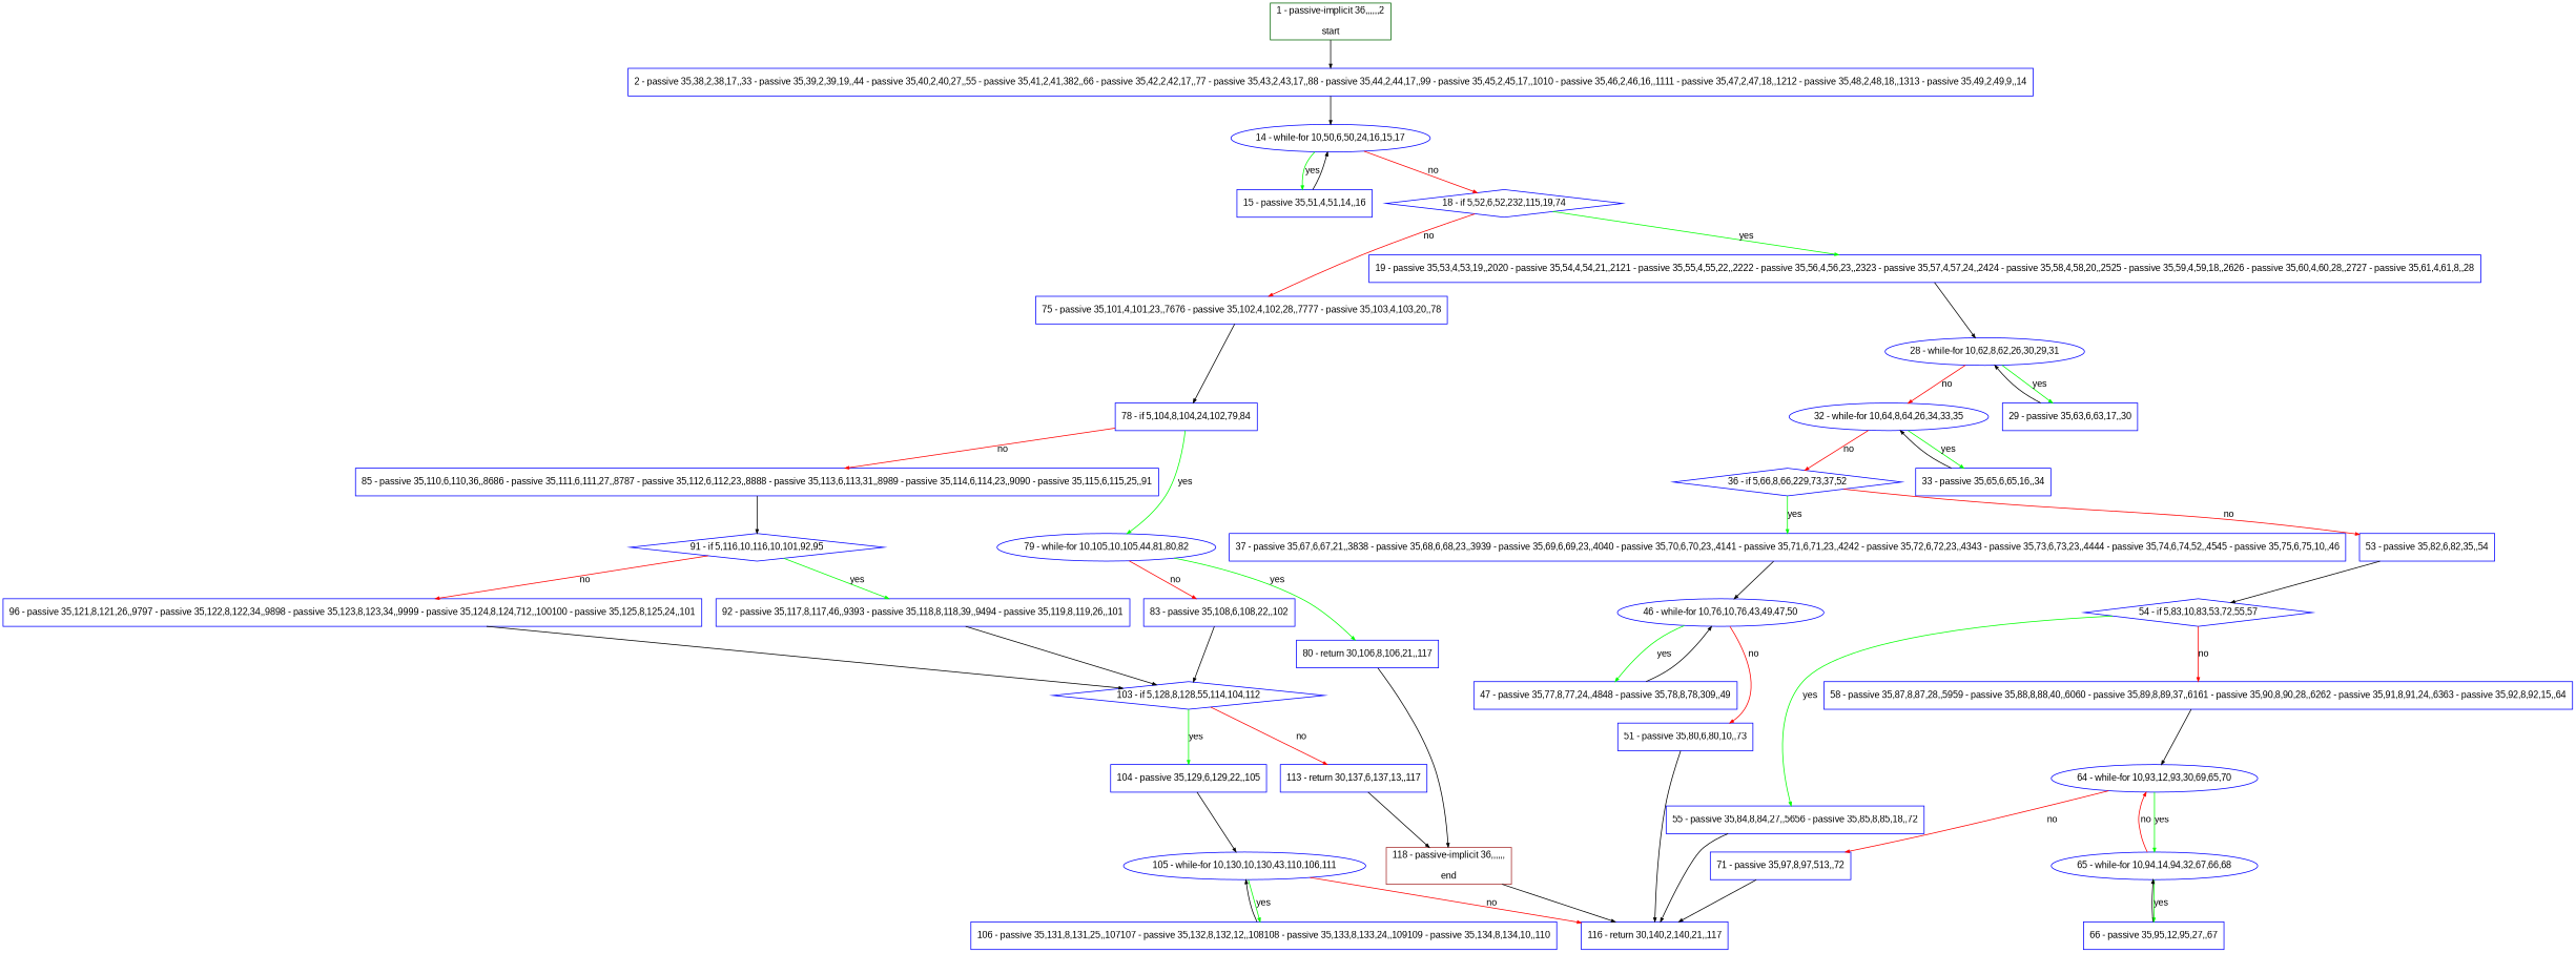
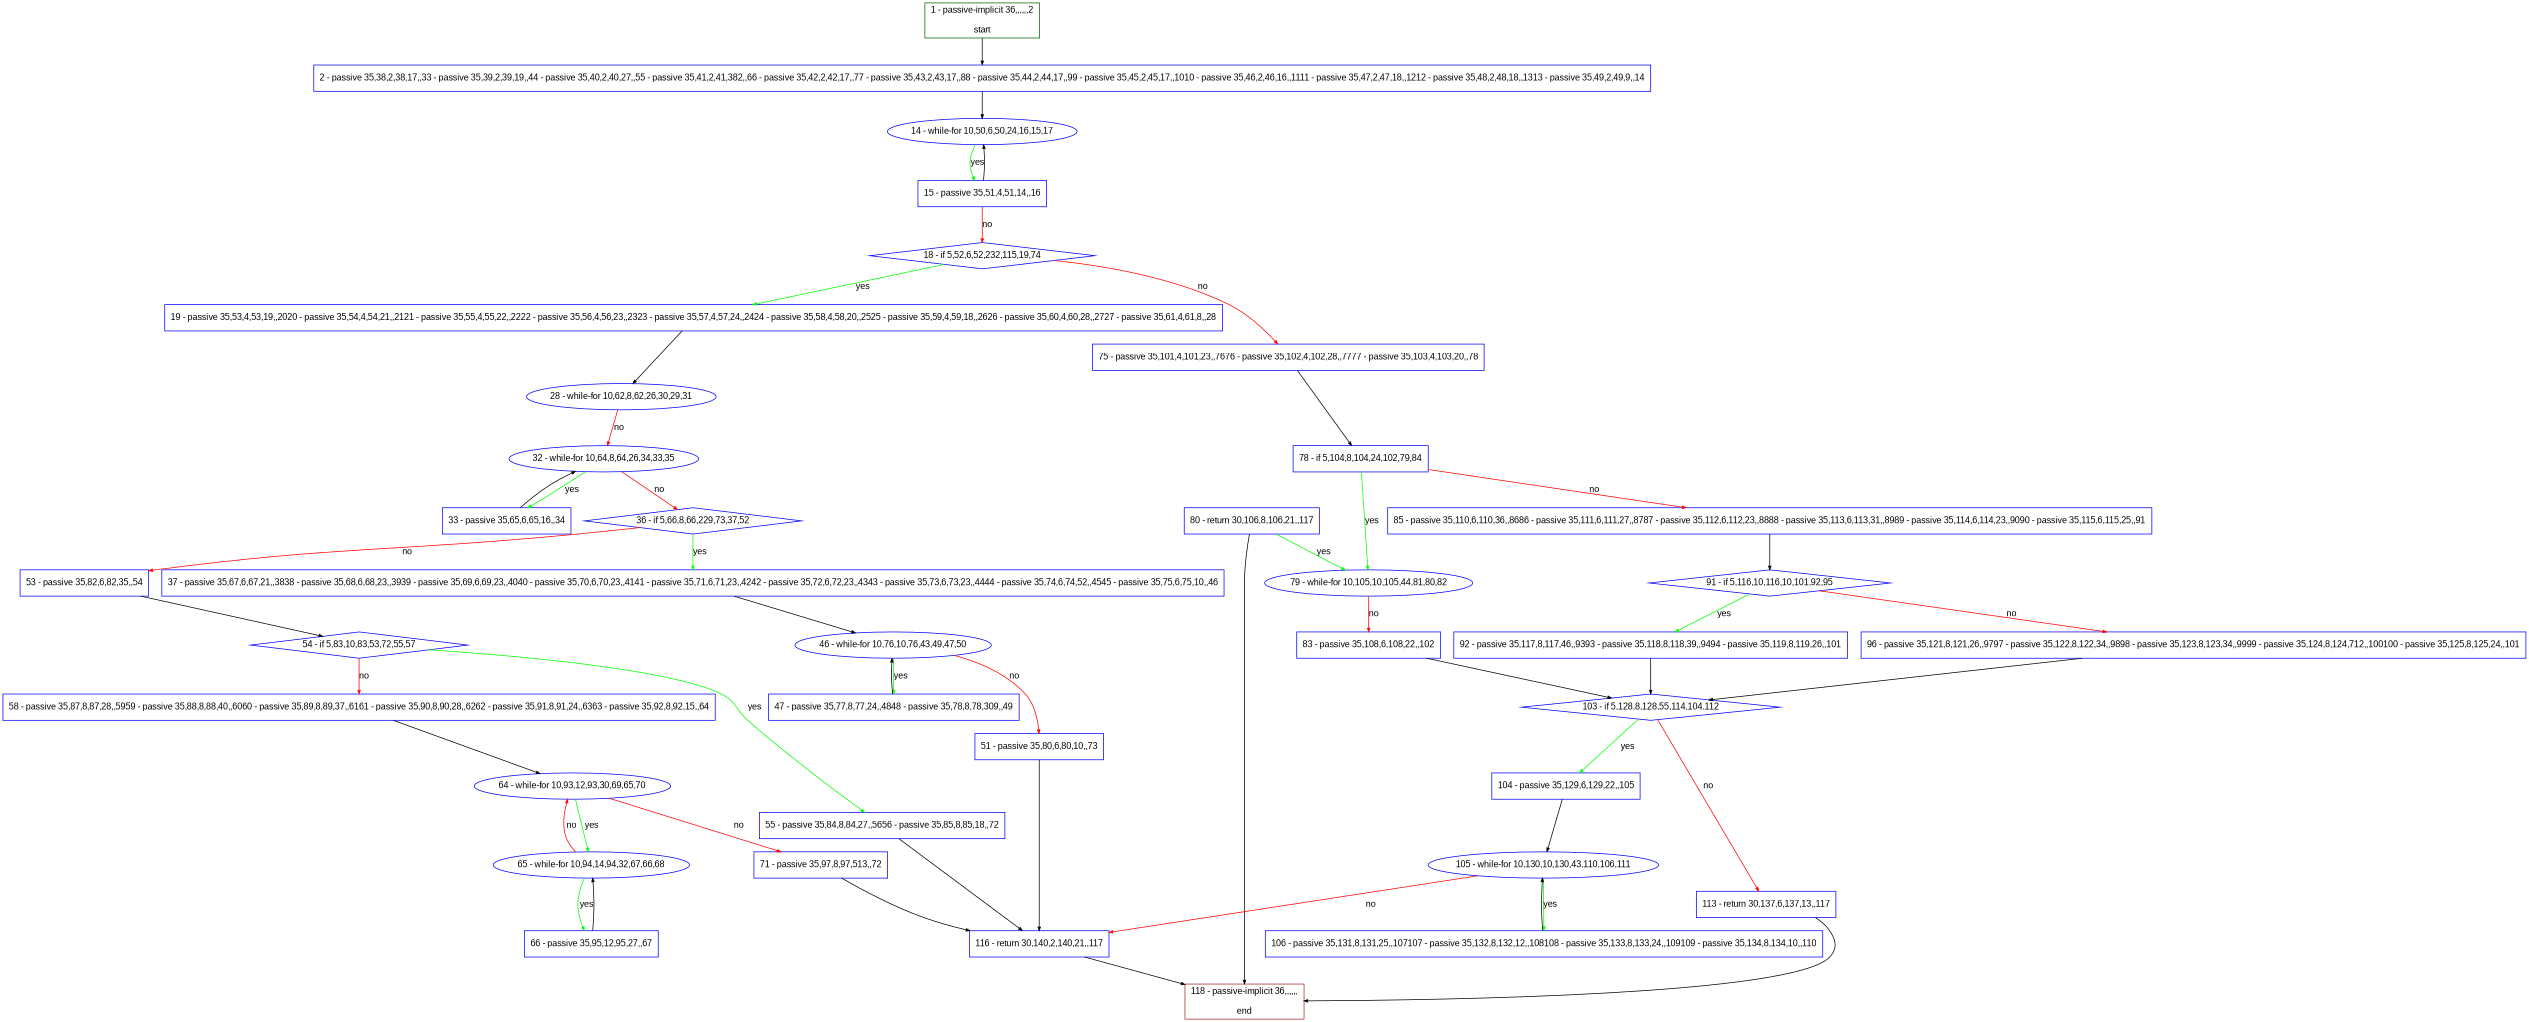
  digraph {
    bgcolor=white
    compound=true
    fillcolor="#FFFFCC"
    fontname=Arial
    fontsize=12
    pack=true
    packmode=clust
    style="rounded,filled"
    node [color="#0000ff" compound=true fillcolor="#ffffff" fixedsize=false fontname=Arial fontsize=12 node_initialized=no shape=box style=filled]
    edge [arrowhead=normal arrowsize=0.5 arrowtail=none color="#000000" compound=true dir=forward fontcolor=black fontname=Arial fontsize=12]
    n1 [label="2 - passive 35,38,2,38,17,,33 - passive 35,39,2,39,19,,44 - passive 35,40,2,40,27,,55 - passive 35,41,2,41,382,,66 - passive 35,42,2,42,17,,77 - passive 35,43,2,43,17,,88 - passive 35,44,2,44,17,,99 - passive 35,45,2,45,17,,1010 - passive 35,46,2,46,16,,1111 - passive 35,47,2,47,18,,1212 - passive 35,48,2,48,18,,1313 - passive 35,49,2,49,9,,14"]
    n2 [label="14 - while-for 10,50,6,50,24,16,15,17" shape=oval]
    n3 [label="15 - passive 35,51,4,51,14,,16"]
    n4 [label="18 - if 5,52,6,52,232,115,19,74" shape=diamond]
    n5 [color="#006400" label="1 - passive-implicit 36,,,,,,2\n\nstart"]
    n6 [label="19 - passive 35,53,4,53,19,,2020 - passive 35,54,4,54,21,,2121 - passive 35,55,4,55,22,,2222 - passive 35,56,4,56,23,,2323 - passive 35,57,4,57,24,,2424 - passive 35,58,4,58,20,,2525 - passive 35,59,4,59,18,,2626 - passive 35,60,4,60,28,,2727 - passive 35,61,4,61,8,,28"]
    n7 [label="75 - passive 35,101,4,101,23,,7676 - passive 35,102,4,102,28,,7777 - passive 35,103,4,103,20,,78"]
    n8 [label="28 - while-for 10,62,8,62,26,30,29,31" shape=oval]
    n9 [label="78 - if 5,104,8,104,24,102,79,84"]
-   n10 [label="29 - passive 35,63,6,63,17,,30"]
    n11 [label="32 - while-for 10,64,8,64,26,34,33,35" shape=oval]
    n12 [label="79 - while-for 10,105,10,105,44,81,80,82" shape=oval]
    n13 [label="85 - passive 35,110,6,110,36,,8686 - passive 35,111,6,111,27,,8787 - passive 35,112,6,112,23,,8888 - passive 35,113,6,113,31,,8989 - passive 35,114,6,114,23,,9090 - passive 35,115,6,115,25,,91"]
    n14 [label="33 - passive 35,65,6,65,16,,34"]
    n15 [label="36 - if 5,66,8,66,229,73,37,52" shape=diamond]
    n16 [label="37 - passive 35,67,6,67,21,,3838 - passive 35,68,6,68,23,,3939 - passive 35,69,6,69,23,,4040 - passive 35,70,6,70,23,,4141 - passive 35,71,6,71,23,,4242 - passive 35,72,6,72,23,,4343 - passive 35,73,6,73,23,,4444 - passive 35,74,6,74,52,,4545 - passive 35,75,6,75,10,,46"]
    n17 [label="53 - passive 35,82,6,82,35,,54"]
    n18 [label="46 - while-for 10,76,10,76,43,49,47,50" shape=oval]
    n19 [label="54 - if 5,83,10,83,53,72,55,57" shape=diamond]
    n20 [label="47 - passive 35,77,8,77,24,,4848 - passive 35,78,8,78,309,,49"]
    n21 [label="51 - passive 35,80,6,80,10,,73"]
    n22 [label="55 - passive 35,84,8,84,27,,5656 - passive 35,85,8,85,18,,72"]
    n23 [label="58 - passive 35,87,8,87,28,,5959 - passive 35,88,8,88,40,,6060 - passive 35,89,8,89,37,,6161 - passive 35,90,8,90,28,,6262 - passive 35,91,8,91,24,,6363 - passive 35,92,8,92,15,,64"]
    n24 [label="116 - return 30,140,2,140,21,,117"]
    n25 [color="#a52a2a" label="118 - passive-implicit 36,,,,,,\n\nend"]
    n26 [label="64 - while-for 10,93,12,93,30,69,65,70" shape=oval]
    n27 [label="65 - while-for 10,94,14,94,32,67,66,68" shape=oval]
    n28 [label="71 - passive 35,97,8,97,513,,72"]
    n29 [label="66 - passive 35,95,12,95,27,,67"]
    n30 [label="80 - return 30,106,8,106,21,,117"]
    n31 [label="83 - passive 35,108,6,108,22,,102"]
    n32 [label="91 - if 5,116,10,116,10,101,92,95" shape=diamond]
    n33 [label="103 - if 5,128,8,128,55,114,104,112" shape=diamond]
    n34 [label="92 - passive 35,117,8,117,46,,9393 - passive 35,118,8,118,39,,9494 - passive 35,119,8,119,26,,101"]
    n35 [label="96 - passive 35,121,8,121,26,,9797 - passive 35,122,8,122,34,,9898 - passive 35,123,8,123,34,,9999 - passive 35,124,8,124,712,,100100 - passive 35,125,8,125,24,,101"]
    n36 [label="104 - passive 35,129,6,129,22,,105"]
    n37 [label="113 - return 30,137,6,137,13,,117"]
    n38 [label="105 - while-for 10,130,10,130,43,110,106,111" shape=oval]
    n39 [label="106 - passive 35,131,8,131,25,,107107 - passive 35,132,8,132,12,,108108 - passive 35,133,8,133,24,,109109 - passive 35,134,8,134,10,,110"]
    n1 -> n2
    n2 -> n3 [color="#00ff00" label=yes]
-   n2 -> n4 [color="#ff0000" label=no]
+   n3 -> n4 [color="#ff0000" label=no]
    n3 -> n2
    n4 -> n6 [color="#00ff00" label=yes]
    n4 -> n7 [color="#ff0000" label=no]
    n5 -> n1
    n6 -> n8
    n7 -> n9
-   n8 -> n10 [color="#00ff00" label=yes]
    n8 -> n11 [color="#ff0000" label=no]
    n9 -> n12 [color="#00ff00" label=yes]
    n9 -> n13 [color="#ff0000" label=no]
-   n10 -> n8
    n11 -> n14 [color="#00ff00" label=yes]
    n11 -> n15 [color="#ff0000" label=no]
-   n12 -> n30 [color="#00ff00" label=yes]
+   n30 -> n12 [color="#00ff00" label=yes]
    n12 -> n31 [color="#ff0000" label=no]
    n13 -> n32
    n14 -> n11
    n15 -> n16 [color="#00ff00" label=yes]
    n15 -> n17 [color="#ff0000" label=no]
    n16 -> n18
    n17 -> n19
    n18 -> n20 [color="#00ff00" label=yes]
    n18 -> n21 [color="#ff0000" label=no]
    n19 -> n22 [color="#00ff00" label=yes]
    n19 -> n23 [color="#ff0000" label=no]
    n20 -> n18
    n21 -> n24
    n22 -> n24
    n23 -> n26
-   n25 -> n24
+   n24 -> n25
    n26 -> n27 [color="#00ff00" label=yes]
    n26 -> n28 [color="#ff0000" label=no]
    n27 -> n26 [color="#ff0000" label=no]
    n27 -> n29 [color="#00ff00" label=yes]
    n28 -> n24
    n29 -> n27
    n30 -> n25
    n31 -> n33
    n32 -> n34 [color="#00ff00" label=yes]
    n32 -> n35 [color="#ff0000" label=no]
    n33 -> n36 [color="#00ff00" label=yes]
    n33 -> n37 [color="#ff0000" label=no]
    n34 -> n33
    n35 -> n33
    n36 -> n38
    n37 -> n25
    n38 -> n24 [color="#ff0000" label=no]
    n38 -> n39 [color="#00ff00" label=yes]
    n39 -> n38
  }
